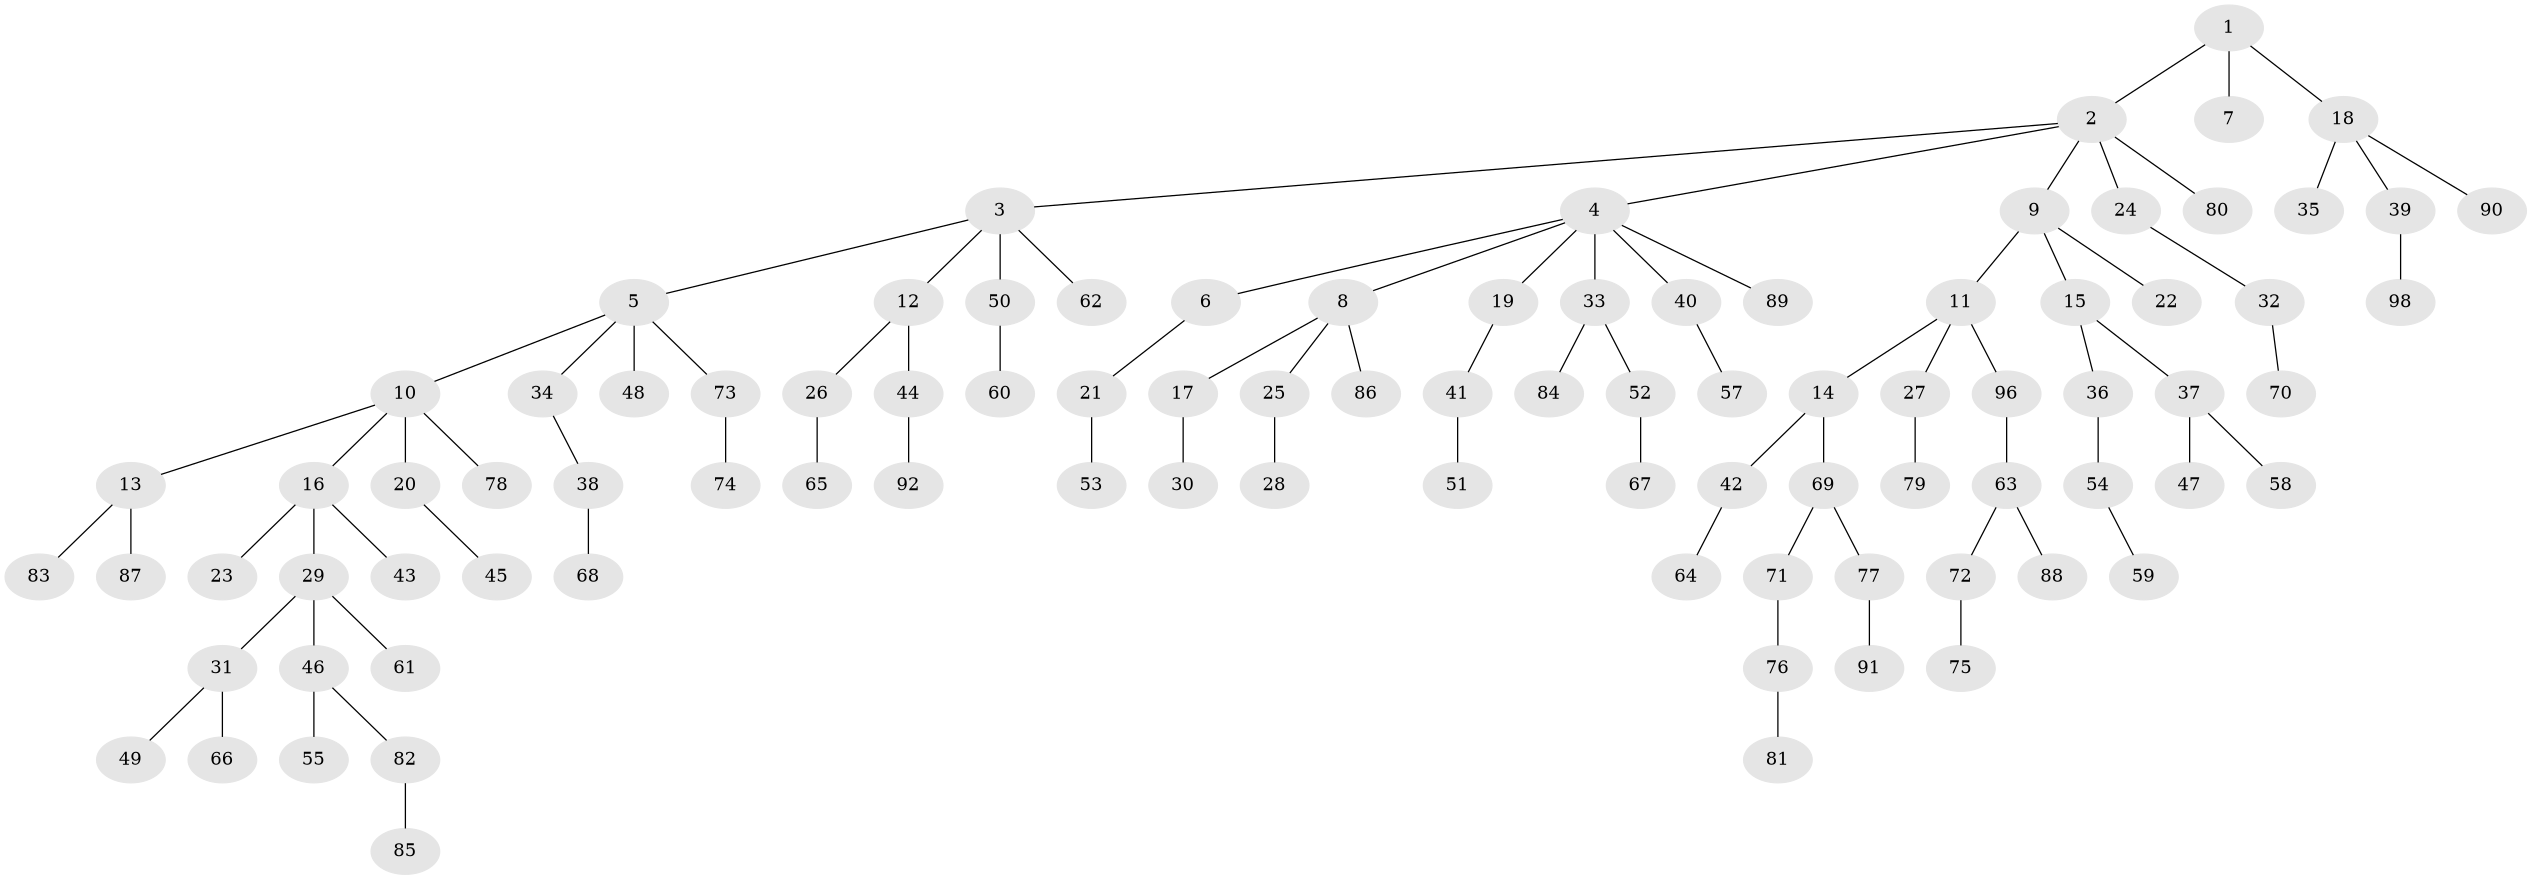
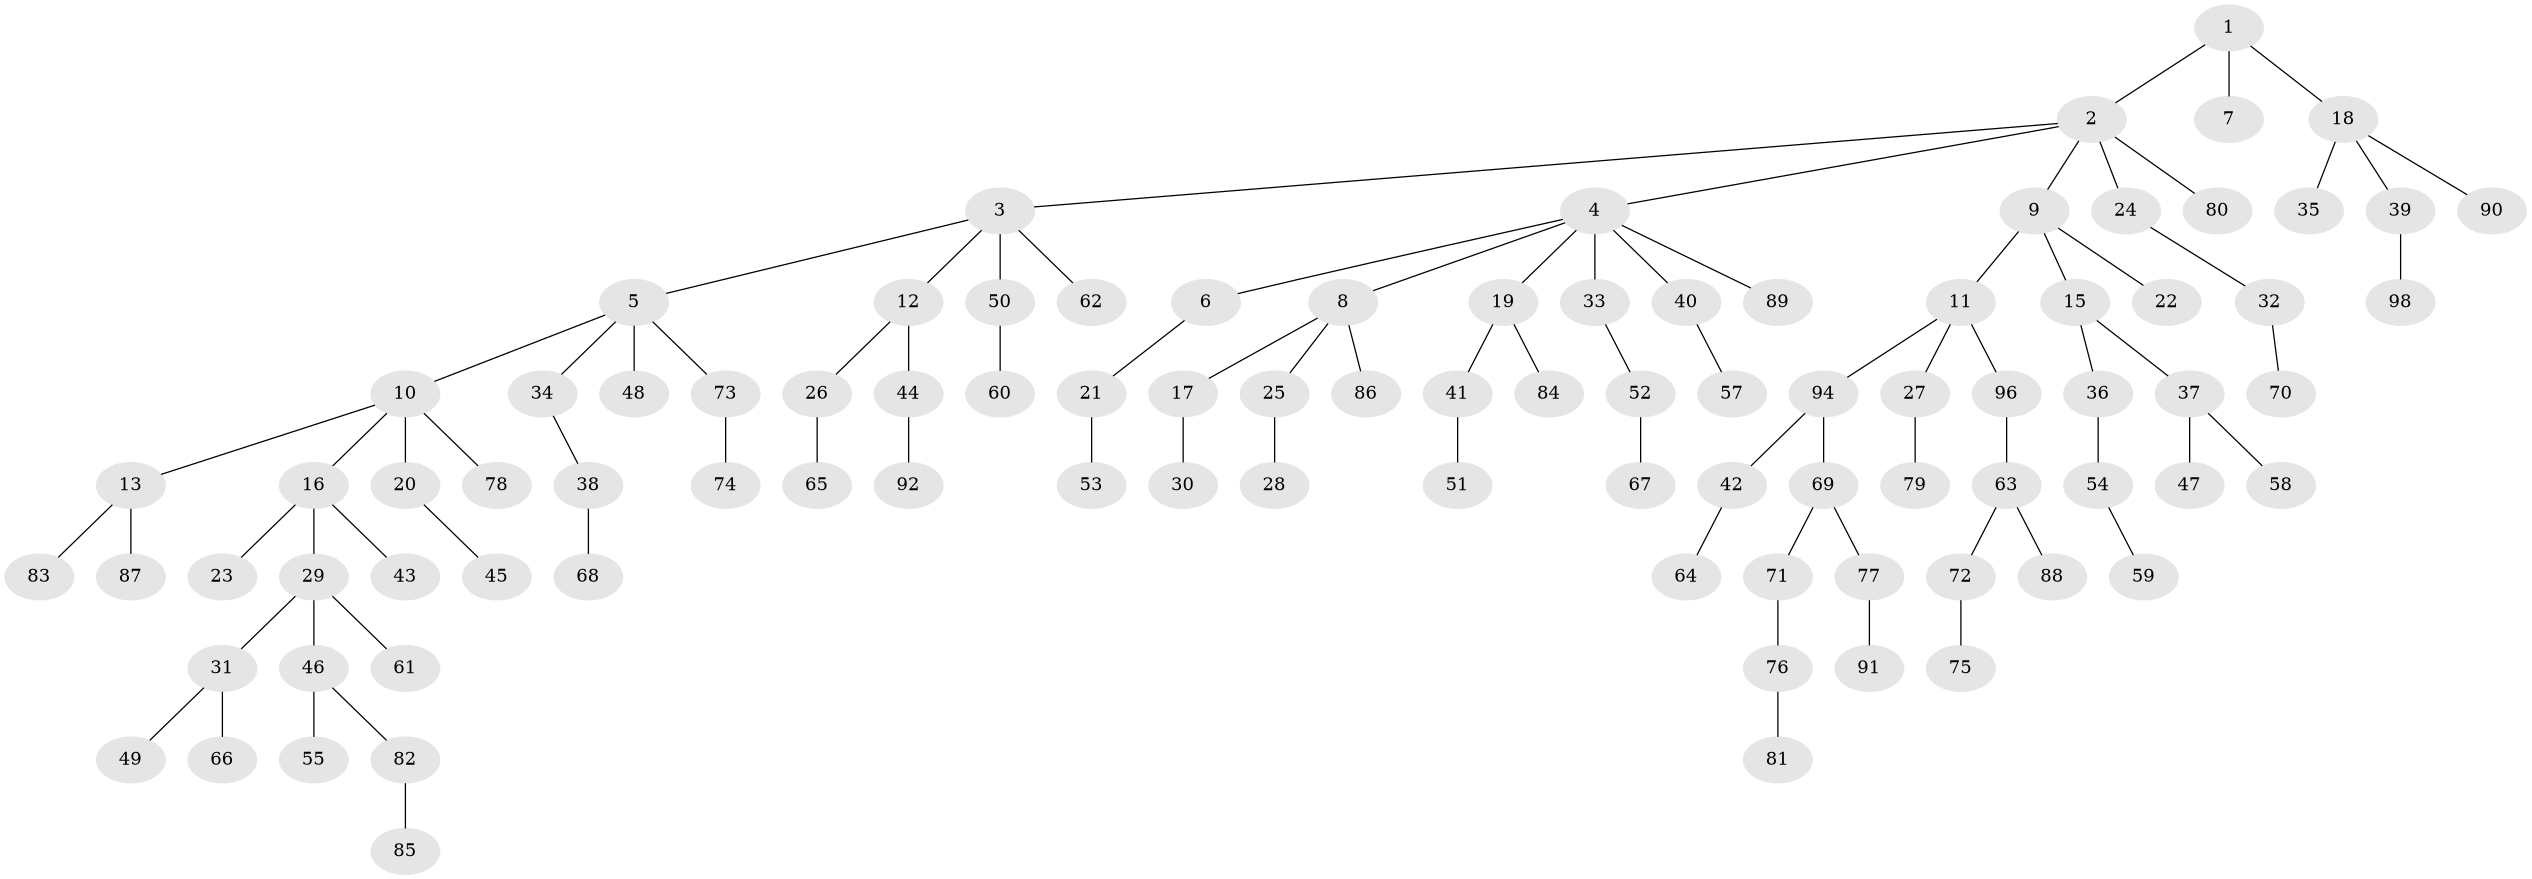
  graph {
    node [color=gray90 style=filled]
    1
    2
    7
    18
    3
    4
    9
    24
    80
    35
    39
    90
    5
    12
    50
    62
    6
    8
    19
    33
    40
    89
    11
    15
    22
    32
    10
    34
    48
    73
    26
    44
    60
    21
    17
    25
    86
    41
    84
    52
    57
    13
    16
    20
    78
    38
    74
    53
    30
    28
-   14
+   14 [label=94]
    27
    n53 [label=96]
    36
    37
    83
    87
    23
    29
    43
    45
    42
    69
    79
    63
    65
    92
    64
    71
    77
    54
    47
    58
    31
    46
    61
    n77 [label=98]
    51
    70
    49
    66
    55
    82
    67
    68
    59
    85
    72
    88
    75
    76
    91
    81
    1 -- 2
    1 -- 7
    1 -- 18
    2 -- 3
    2 -- 4
    2 -- 9
    2 -- 24
    2 -- 80
    18 -- 35
    18 -- 39
    18 -- 90
    3 -- 5
    3 -- 12
    3 -- 50
    3 -- 62
    4 -- 6
    4 -- 8
    4 -- 19
    4 -- 33
    4 -- 40
    4 -- 89
    9 -- 11
    9 -- 15
    9 -- 22
    24 -- 32
    39 -- n77
    5 -- 10
    5 -- 34
    5 -- 48
    5 -- 73
    12 -- 26
    12 -- 44
    50 -- 60
    6 -- 21
    8 -- 17
    8 -- 25
    8 -- 86
    19 -- 41
-   33 -- 84
+   19 -- 84
    33 -- 52
    40 -- 57
    11 -- 14
    11 -- 27
    11 -- n53
    15 -- 36
    15 -- 37
    32 -- 70
    10 -- 13
    10 -- 16
    10 -- 20
    10 -- 78
    34 -- 38
    73 -- 74
    26 -- 65
    44 -- 92
    21 -- 53
    17 -- 30
    25 -- 28
    41 -- 51
    52 -- 67
    13 -- 83
    13 -- 87
    16 -- 23
    16 -- 29
    16 -- 43
    20 -- 45
    38 -- 68
    14 -- 42
    14 -- 69
    27 -- 79
    n53 -- 63
    36 -- 54
    37 -- 47
    37 -- 58
    29 -- 31
    29 -- 46
    29 -- 61
    42 -- 64
    69 -- 71
    69 -- 77
    63 -- 72
    63 -- 88
    71 -- 76
    77 -- 91
    54 -- 59
    31 -- 49
    31 -- 66
    46 -- 55
    46 -- 82
    82 -- 85
    72 -- 75
    76 -- 81
  }
